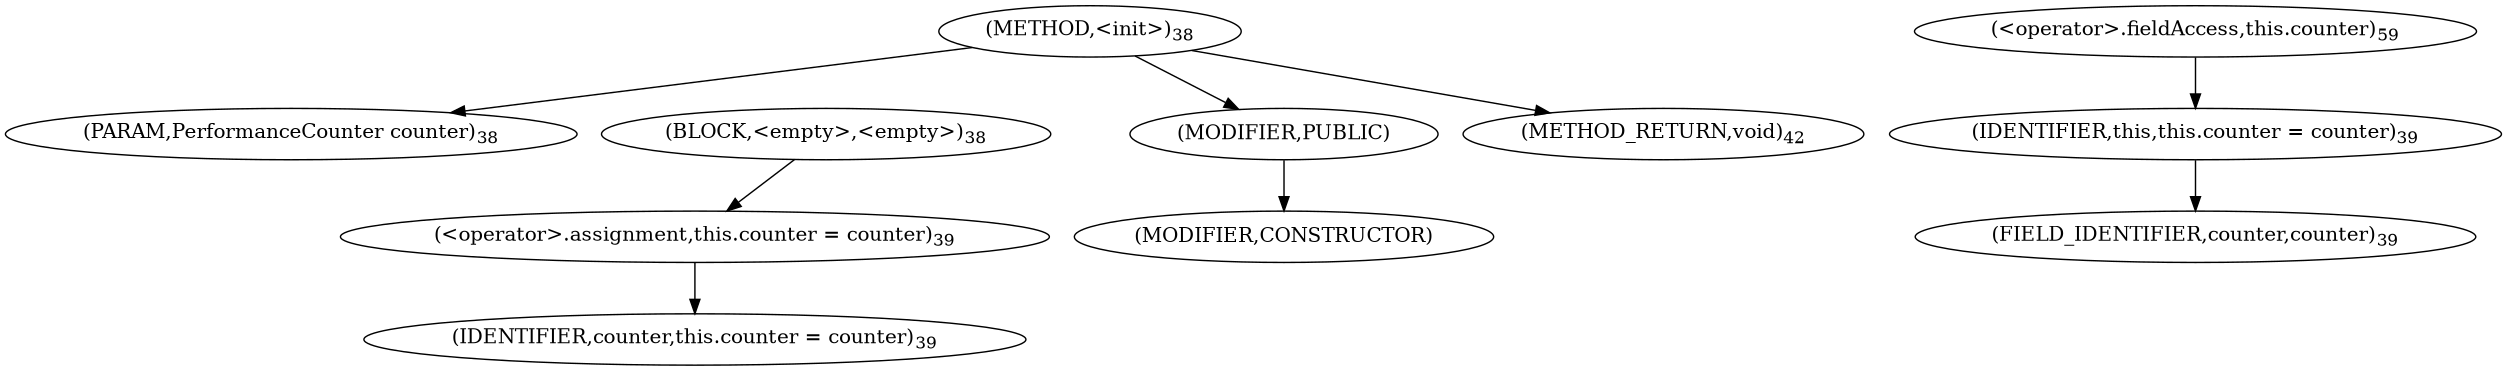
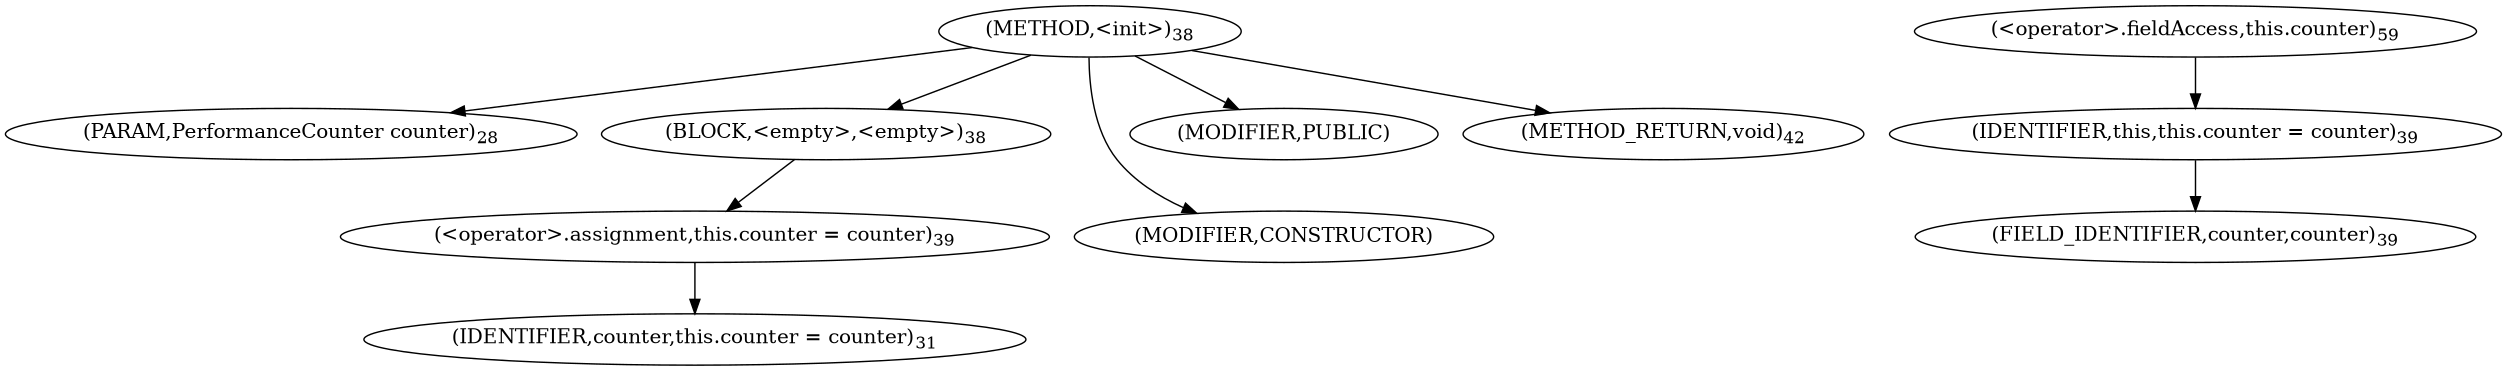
  digraph {
    n1 [label=<(METHOD,&lt;init&gt;)<SUB>38</SUB>>]
-   n2 [label=<(PARAM,PerformanceCounter counter)<SUB>38</SUB>>]
+   n2 [label=<(PARAM,PerformanceCounter counter)<SUB>28</SUB>>]
    n3 [label=<(BLOCK,&lt;empty&gt;,&lt;empty&gt;)<SUB>38</SUB>>]
    n4 [label=<(MODIFIER,CONSTRUCTOR)>]
    n5 [label=<(MODIFIER,PUBLIC)>]
    n6 [label=<(METHOD_RETURN,void)<SUB>42</SUB>>]
    n7 [label=<(&lt;operator&gt;.assignment,this.counter = counter)<SUB>39</SUB>>]
-   n8 [label=<(IDENTIFIER,counter,this.counter = counter)<SUB>39</SUB>>]
+   n8 [label=<(IDENTIFIER,counter,this.counter = counter)<SUB>31</SUB>>]
    n9 [label=<(&lt;operator&gt;.fieldAccess,this.counter)<SUB>59</SUB>>]
    n10 [label=<(IDENTIFIER,this,this.counter = counter)<SUB>39</SUB>>]
    n11 [label=<(FIELD_IDENTIFIER,counter,counter)<SUB>39</SUB>>]
    n1 -> n2
-   n5 -> n4
+   n1 -> n3
+   n1 -> n4
    n1 -> n5
    n1 -> n6
    n3 -> n7
    n7 -> n8
    n9 -> n10
    n10 -> n11
  }
